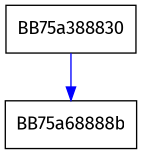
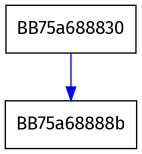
  digraph {
    splines=ortho
    fontname="Fira Sans"
    node [shape=box fontname="Fira Sans"]
-   BB75a688830 [label=BB75a388830]
+   BB75a688830
    BB75a68888b
    BB75a688830 -> BB75a68888b [color=blue fontname="Fira Sans"]
  }
